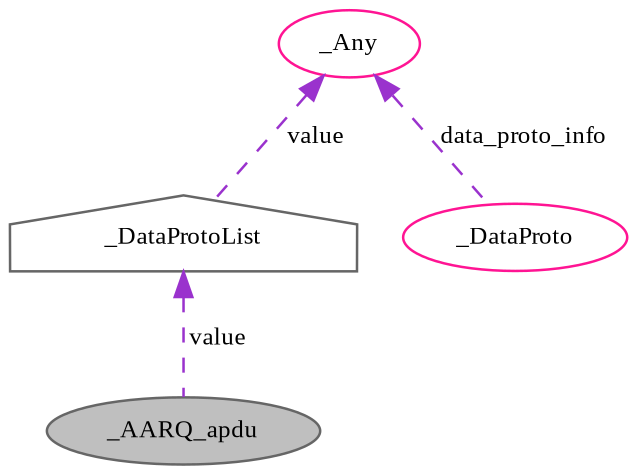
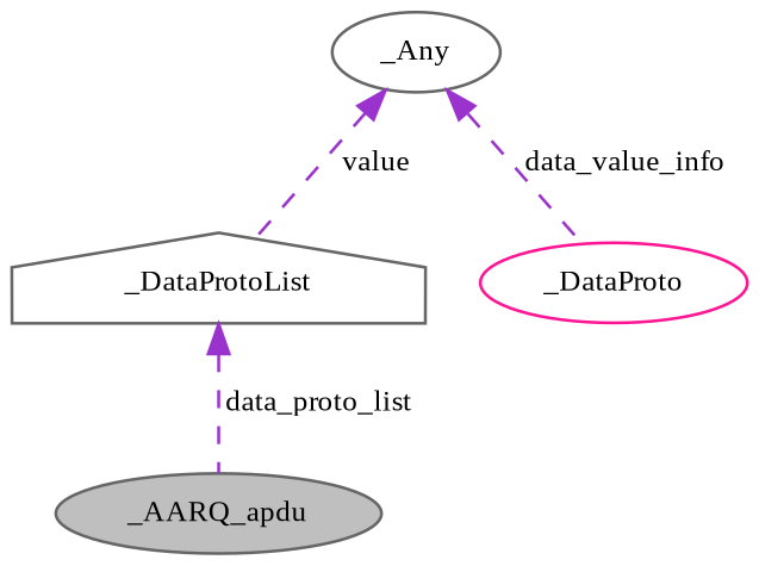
  digraph {
    fontname="Liberation Serif"
    node [color=gray40 fillcolor=white fontname="Liberation Serif" fontsize=10 shape=ellipse style=filled]
    edge [color=darkorchid3 dir=back fontname="Liberation Serif" fontsize=10 labelfontname=Helvetica labelfontsize=10 style=dashed]
    n1 [fillcolor=grey75 fontcolor=black height=0.2 label=_AARQ_apdu width=0.4]
    n2 [height=0.2 label=_DataProtoList shape=house width=0.4]
    n3 [color=deeppink height=0.2 label=_DataProto width=0.4]
-   n4 [color=deeppink height=0.2 label=_Any width=0.4]
-   n2 -> n1 [label=" value"]
+   n4 [height=0.2 label=_Any width=0.4]
+   n2 -> n1 [label=" data_proto_list"]
    n4 -> n2 [label=" value"]
-   n4 -> n3 [label=" data_proto_info"]
+   n4 -> n3 [label=" data_value_info"]
  }
